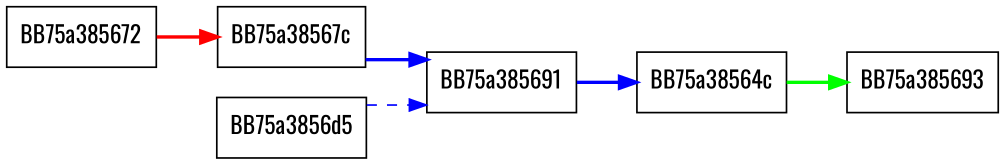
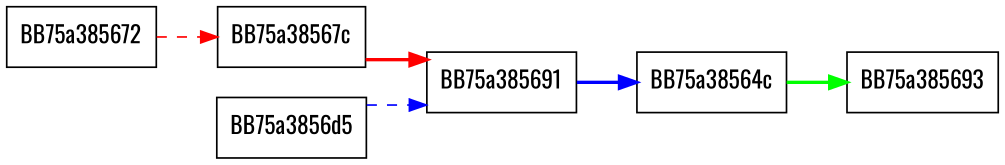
  digraph {
    fontname=Oswald
    rankdir=LR
    splines=ortho
    node [fontname=Oswald shape=box]
    edge [color=red fontname=Oswald style=bold]
    BB75a38564c
    BB75a385693
    BB75a385672
    BB75a38567c
    BB75a3856d5
    BB75a385691
    BB75a38564c -> BB75a385693 [color=green]
-   BB75a385672 -> BB75a38567c
-   BB75a38567c -> BB75a385691 [color=blue]
+   BB75a385672 -> BB75a38567c [style=dashed]
+   BB75a38567c -> BB75a385691
    BB75a3856d5 -> BB75a385691 [color=blue style=dashed]
    BB75a385691 -> BB75a38564c [color=blue]
  }
